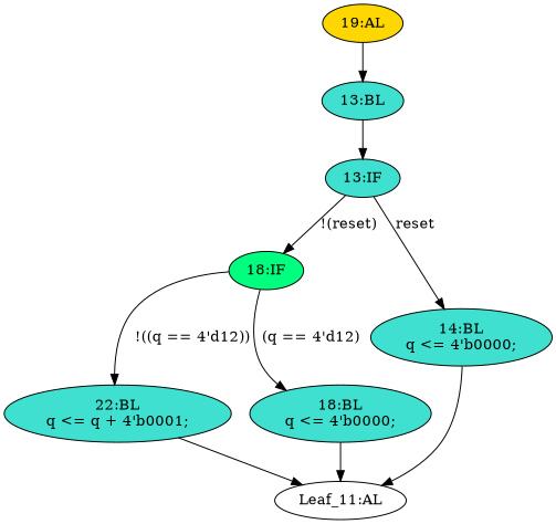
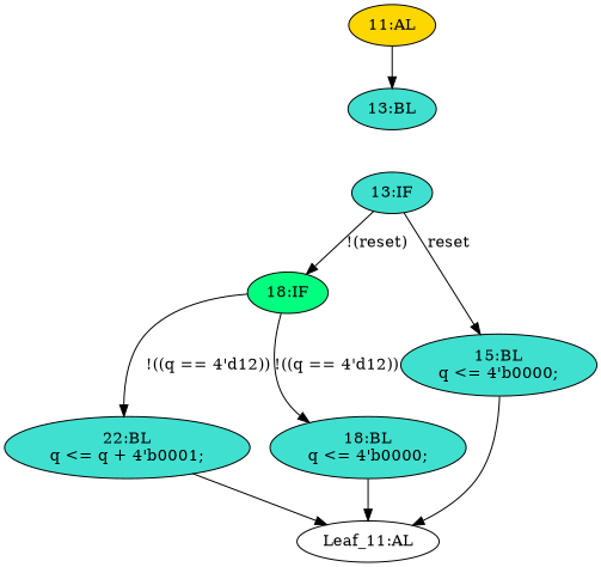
  strict digraph {
    node [fillcolor=turquoise statements="[]" style=filled typ=Block]
    edge [cond="[]" lineno=None]
    n1 [ast="<pyverilog.vparser.ast.IfStatement object at 0x7f2b72aa6410>" fillcolor=springgreen label="18:IF" typ=IfStatement]
    n2 [ast="<pyverilog.vparser.ast.Block object at 0x7f2b72aa6550>" label="22:BL\nq <= q + 4'b0001;" statements="[<pyverilog.vparser.ast.NonblockingSubstitution object at 0x7f2b72aa6590>]"]
    n3 [ast="<pyverilog.vparser.ast.Block object at 0x7f2b72aa67d0>" label="18:BL\nq <= 4'b0000;" statements="[<pyverilog.vparser.ast.NonblockingSubstitution object at 0x7f2b72aa6810>]"]
    n4 [def_var="['q']" label="Leaf_11:AL" fillcolor="" statements="" style="" typ=""]
-   n5 [ast="<pyverilog.vparser.ast.Block object at 0x7f2b72aa6b50>" label="14:BL\nq <= 4'b0000;" statements="[<pyverilog.vparser.ast.NonblockingSubstitution object at 0x7f2b72aa6a10>]"]
+   n5 [ast="<pyverilog.vparser.ast.Block object at 0x7f2b72aa6b50>" label="15:BL\nq <= 4'b0000;" statements="[<pyverilog.vparser.ast.NonblockingSubstitution object at 0x7f2b72aa6a10>]"]
    n6 [ast="<pyverilog.vparser.ast.IfStatement object at 0x7f2b72aa6d50>" label="13:IF" typ=IfStatement]
    n7 [ast="<pyverilog.vparser.ast.Block object at 0x7f2b72aa6d10>" label="13:BL"]
-   n8 [ast="<pyverilog.vparser.ast.Always object at 0x7f2b72aa6bd0>" clk_sens=True fillcolor=gold label="19:AL" sens="['clk']" typ=Always use_var="['reset', 'q']"]
+   n8 [ast="<pyverilog.vparser.ast.Always object at 0x7f2b72aa6bd0>" clk_sens=True fillcolor=gold label="11:AL" sens="['clk']" typ=Always use_var="['reset', 'q']"]
    n1 -> n2 [cond="['q']" label="!((q == 4'd12))" lineno=17]
-   n1 -> n3 [cond="['q']" label="(q == 4'd12)" lineno=17]
+   n1 -> n3 [cond="['q']" label="!((q == 4'd12))" lineno=17]
    n2 -> n4
    n3 -> n4
    n5 -> n4
    n6 -> n1 [cond="['reset']" label="!(reset)" lineno=13]
    n6 -> n5 [cond="['reset']" label=reset lineno=13]
-   n7 -> n6
    n8 -> n7
  }
